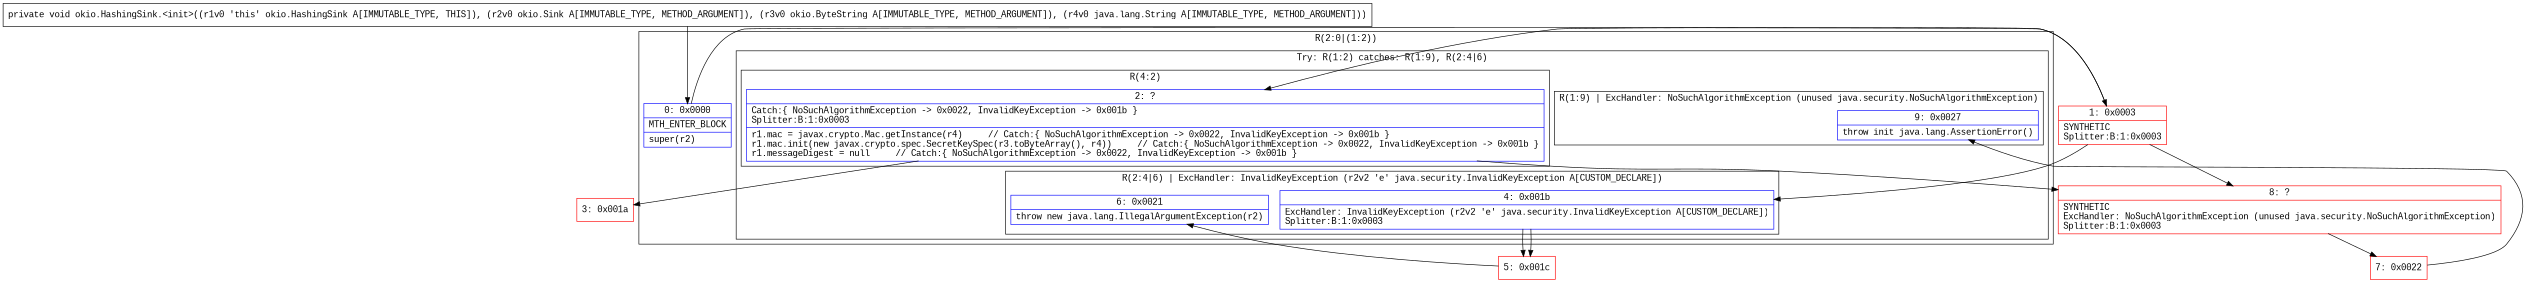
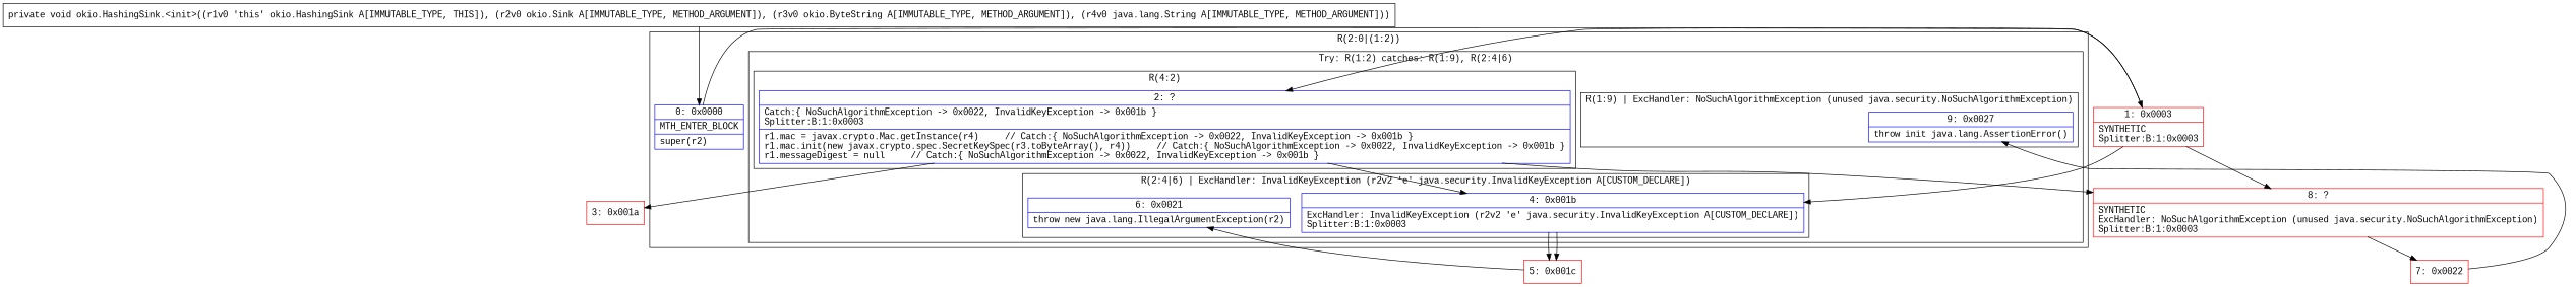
  digraph {
    fontname="Liberation Mono"
    node [color=blue fontname="Liberation Mono" shape=record]
    edge [fontname="Liberation Mono"]
    n1 [label="{2\:\ ?|Catch:\{ NoSuchAlgorithmException \-\> 0x0022, InvalidKeyException \-\> 0x001b \}\lSplitter:B:1:0x0003\l|r1.mac = javax.crypto.Mac.getInstance(r4)     \/\/ Catch:\{ NoSuchAlgorithmException \-\> 0x0022, InvalidKeyException \-\> 0x001b \}\lr1.mac.init(new javax.crypto.spec.SecretKeySpec(r3.toByteArray(), r4))     \/\/ Catch:\{ NoSuchAlgorithmException \-\> 0x0022, InvalidKeyException \-\> 0x001b \}\lr1.messageDigest = null     \/\/ Catch:\{ NoSuchAlgorithmException \-\> 0x0022, InvalidKeyException \-\> 0x001b \}\l}"]
    n2 [label="{9\:\ 0x0027|throw init java.lang.AssertionError()\l}"]
    n3 [label="{4\:\ 0x001b|ExcHandler: InvalidKeyException (r2v2 'e' java.security.InvalidKeyException A[CUSTOM_DECLARE])\lSplitter:B:1:0x0003\l}"]
    n4 [label="{6\:\ 0x0021|throw new java.lang.IllegalArgumentException(r2)\l}"]
    n5 [label="{0\:\ 0x0000|MTH_ENTER_BLOCK\l|super(r2)\l}"]
    n6 [color=red label="{3\:\ 0x001a}"]
    n7 [color=red label="{8\:\ ?|SYNTHETIC\lExcHandler: NoSuchAlgorithmException (unused java.security.NoSuchAlgorithmException)\lSplitter:B:1:0x0003\l}"]
    n8 [color=red label="{5\:\ 0x001c}"]
    n9 [color=red label="{1\:\ 0x0003|SYNTHETIC\lSplitter:B:1:0x0003\l}"]
    n10 [color=red label="{7\:\ 0x0022}"]
    n11 [label="{private void okio.HashingSink.\<init\>((r1v0 'this' okio.HashingSink A[IMMUTABLE_TYPE, THIS]), (r2v0 okio.Sink A[IMMUTABLE_TYPE, METHOD_ARGUMENT]), (r3v0 okio.ByteString A[IMMUTABLE_TYPE, METHOD_ARGUMENT]), (r4v0 java.lang.String A[IMMUTABLE_TYPE, METHOD_ARGUMENT])) }" color=""]
    subgraph cluster_1 {
      label="R(2:0|(1:2))"
      n5
      subgraph cluster_2 {
        label="Try: R(1:2) catches: R(1:9), R(2:4|6)"
        subgraph cluster_3 {
          label="R(4:2)"
          n1
        }
        subgraph cluster_4 {
          label="R(1:9) | ExcHandler: NoSuchAlgorithmException (unused java.security.NoSuchAlgorithmException)\l"
          n2
        }
        subgraph cluster_5 {
          label="R(2:4|6) | ExcHandler: InvalidKeyException (r2v2 'e' java.security.InvalidKeyException A[CUSTOM_DECLARE])\l"
          n3
          n4
        }
      }
    }
    subgraph cluster_6 {
      label="R(1:9) | ExcHandler: NoSuchAlgorithmException (unused java.security.NoSuchAlgorithmException)\l"
    }
    subgraph cluster_7 {
      label="R(2:4|6) | ExcHandler: InvalidKeyException (r2v2 'e' java.security.InvalidKeyException A[CUSTOM_DECLARE])\l"
    }
+   n1 -> n3
    n1 -> n6
    n1 -> n7
    n3 -> n8
    n3 -> n8
    n5 -> n9
    n7 -> n10
    n8 -> n4
    n9 -> n1
    n9 -> n3
    n9 -> n7
    n10 -> n2
    n11 -> n5
  }
